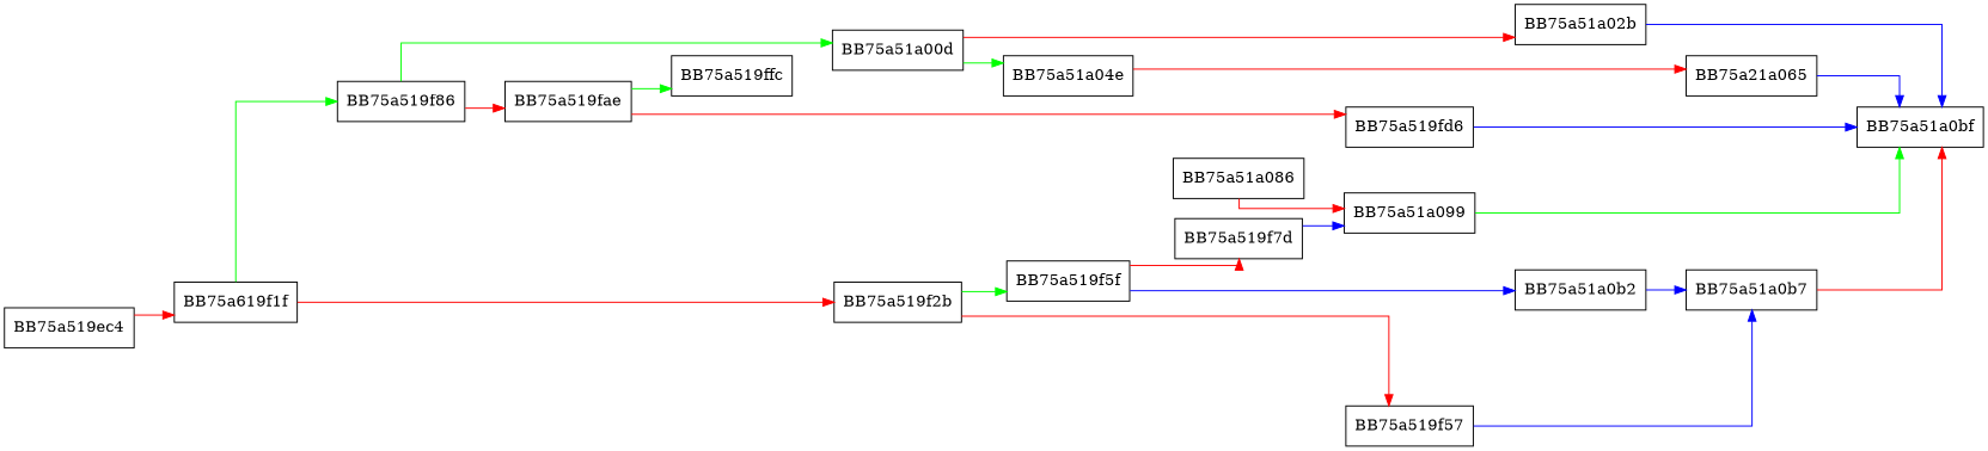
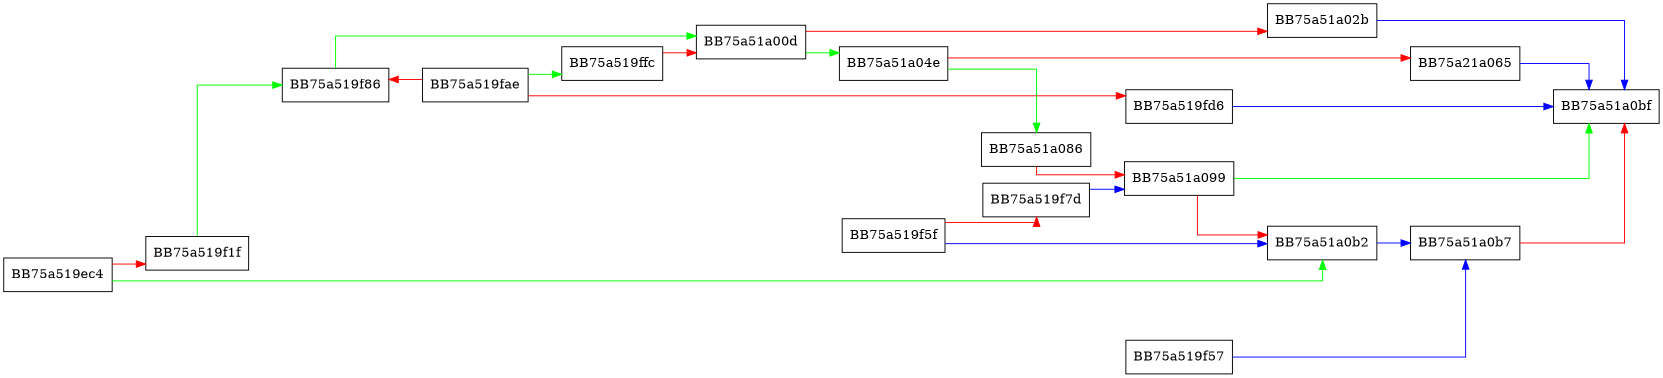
  digraph {
    rankdir=LR
    splines=ortho
    node [shape=box]
    edge [color=red]
    BB75a519ec4
    BB75a51a0b2
-   BB75a519f1f [label=BB75a619f1f]
+   BB75a519f1f
    BB75a51a0b7
    BB75a519f86
-   BB75a519f2b
    BB75a51a0bf
    BB75a51a00d
    BB75a519fae
    BB75a519f5f
    BB75a519f57
    BB75a51a04e
    BB75a51a02b
    BB75a519ffc
    BB75a519fd6
    BB75a519f7d
    BB75a51a099
    BB75a51a086
    n19 [label=BB75a21a065]
+   BB75a519ec4 -> BB75a51a0b2 [color=green]
    BB75a519ec4 -> BB75a519f1f
    BB75a51a0b2 -> BB75a51a0b7 [color=blue]
    BB75a519f1f -> BB75a519f86 [color=green]
-   BB75a519f1f -> BB75a519f2b
    BB75a51a0b7 -> BB75a51a0bf
    BB75a519f86 -> BB75a51a00d [color=green]
-   BB75a519f86 -> BB75a519fae
-   BB75a519f2b -> BB75a519f5f [color=green]
-   BB75a519f2b -> BB75a519f57
+   BB75a519fae -> BB75a519f86
    BB75a51a00d -> BB75a51a04e [color=green]
    BB75a51a00d -> BB75a51a02b
    BB75a519fae -> BB75a519ffc [color=green]
    BB75a519fae -> BB75a519fd6
    BB75a519f5f -> BB75a51a0b2 [color=blue]
    BB75a519f5f -> BB75a519f7d
    BB75a519f57 -> BB75a51a0b7 [color=blue]
+   BB75a51a04e -> BB75a51a086 [color=green]
    BB75a51a04e -> n19
    BB75a51a02b -> BB75a51a0bf [color=blue]
+   BB75a519ffc -> BB75a51a00d
    BB75a519fd6 -> BB75a51a0bf [color=blue]
    BB75a519f7d -> BB75a51a099 [color=blue]
+   BB75a51a099 -> BB75a51a0b2
    BB75a51a099 -> BB75a51a0bf [color=green]
    BB75a51a086 -> BB75a51a099
    n19 -> BB75a51a0bf [color=blue]
  }
